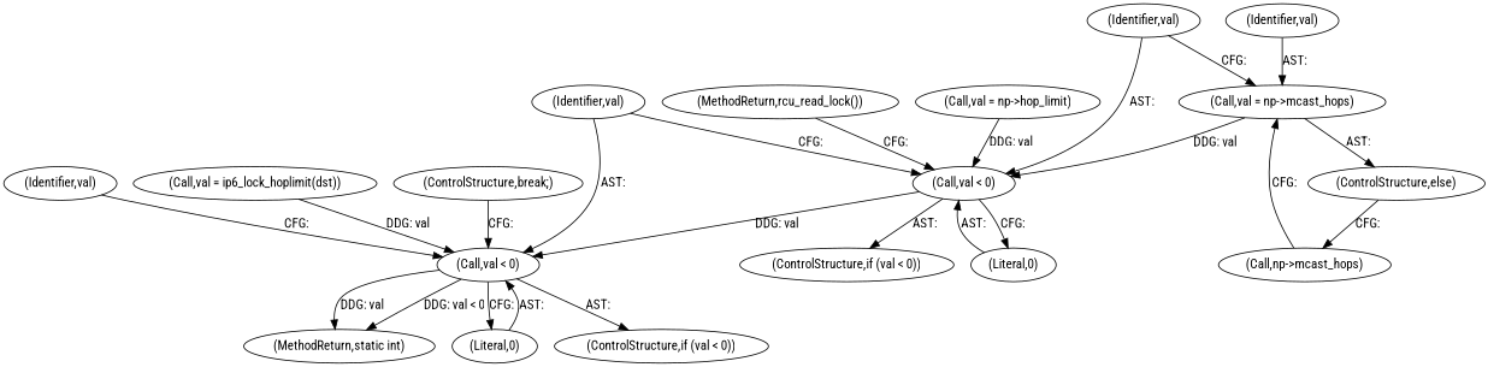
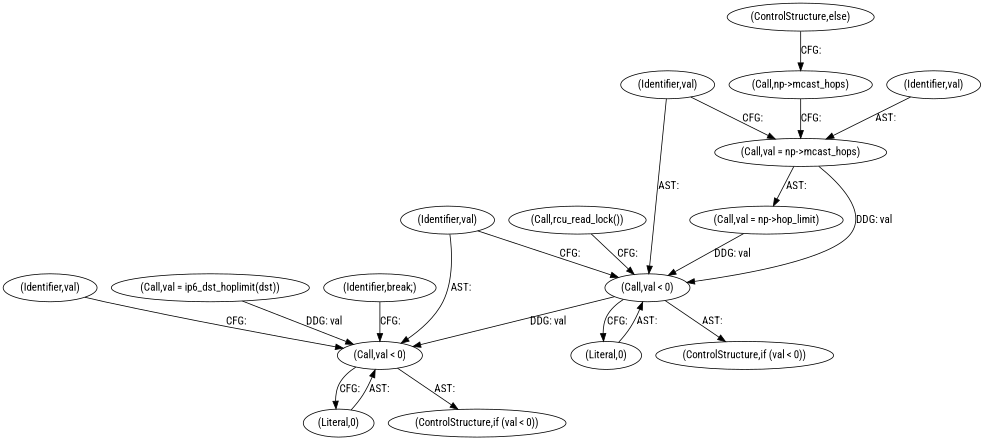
  digraph {
    fontname="Roboto Condensed"
    node [fontname="Roboto Condensed"]
    edge [fontname="Roboto Condensed"]
    n1 [label="(Call,val = np->mcast_hops)"]
    n2 [label="(Call,val < 0)"]
    n3 [label="(ControlStructure,else)"]
    n4 [label="(Call,val < 0)"]
    n5 [label="(Literal,0)"]
    n6 [label="(ControlStructure,if (val < 0))"]
    n7 [label="(Call,np->mcast_hops)"]
-   n8 [label="(MethodReturn,static int)"]
    n9 [label="(Literal,0)"]
    n10 [label="(ControlStructure,if (val < 0))"]
    n11 [label="(Identifier,val)"]
-   n12 [label="(MethodReturn,rcu_read_lock())"]
+   n12 [label="(Call,rcu_read_lock())"]
    n13 [label="(Call,val = np->hop_limit)"]
    n14 [label="(Identifier,val)"]
-   n15 [label="(Call,val = ip6_lock_hoplimit(dst))"]
-   n16 [label="(ControlStructure,break;)"]
+   n15 [label="(Call,val = ip6_dst_hoplimit(dst))"]
+   n16 [label="(Identifier,break;)"]
    n17 [label="(Identifier,val)"]
    n18 [label="(Identifier,val)"]
    n1 -> n2 [label="DDG: val"]
-   n1 -> n3 [label="AST: "]
+   n1 -> n13 [label="AST: "]
    n2 -> n4 [label="DDG: val"]
    n2 -> n5 [label="CFG: "]
    n2 -> n6 [label="AST: "]
    n3 -> n7 [label="CFG: "]
-   n4 -> n8 [label="DDG: val"]
-   n4 -> n8 [label="DDG: val < 0"]
    n4 -> n9 [label="CFG: "]
    n4 -> n10 [label="AST: "]
    n5 -> n2 [label="AST: "]
    n7 -> n1 [label="CFG: "]
    n9 -> n4 [label="AST: "]
    n11 -> n1 [label="AST: "]
    n12 -> n2 [label="CFG: "]
    n13 -> n2 [label="DDG: val"]
    n14 -> n4 [label="CFG: "]
    n15 -> n4 [label="DDG: val"]
    n16 -> n4 [label="CFG: "]
    n17 -> n2 [label="CFG: "]
    n17 -> n4 [label="AST: "]
    n18 -> n1 [label="CFG: "]
    n18 -> n2 [label="AST: "]
  }
